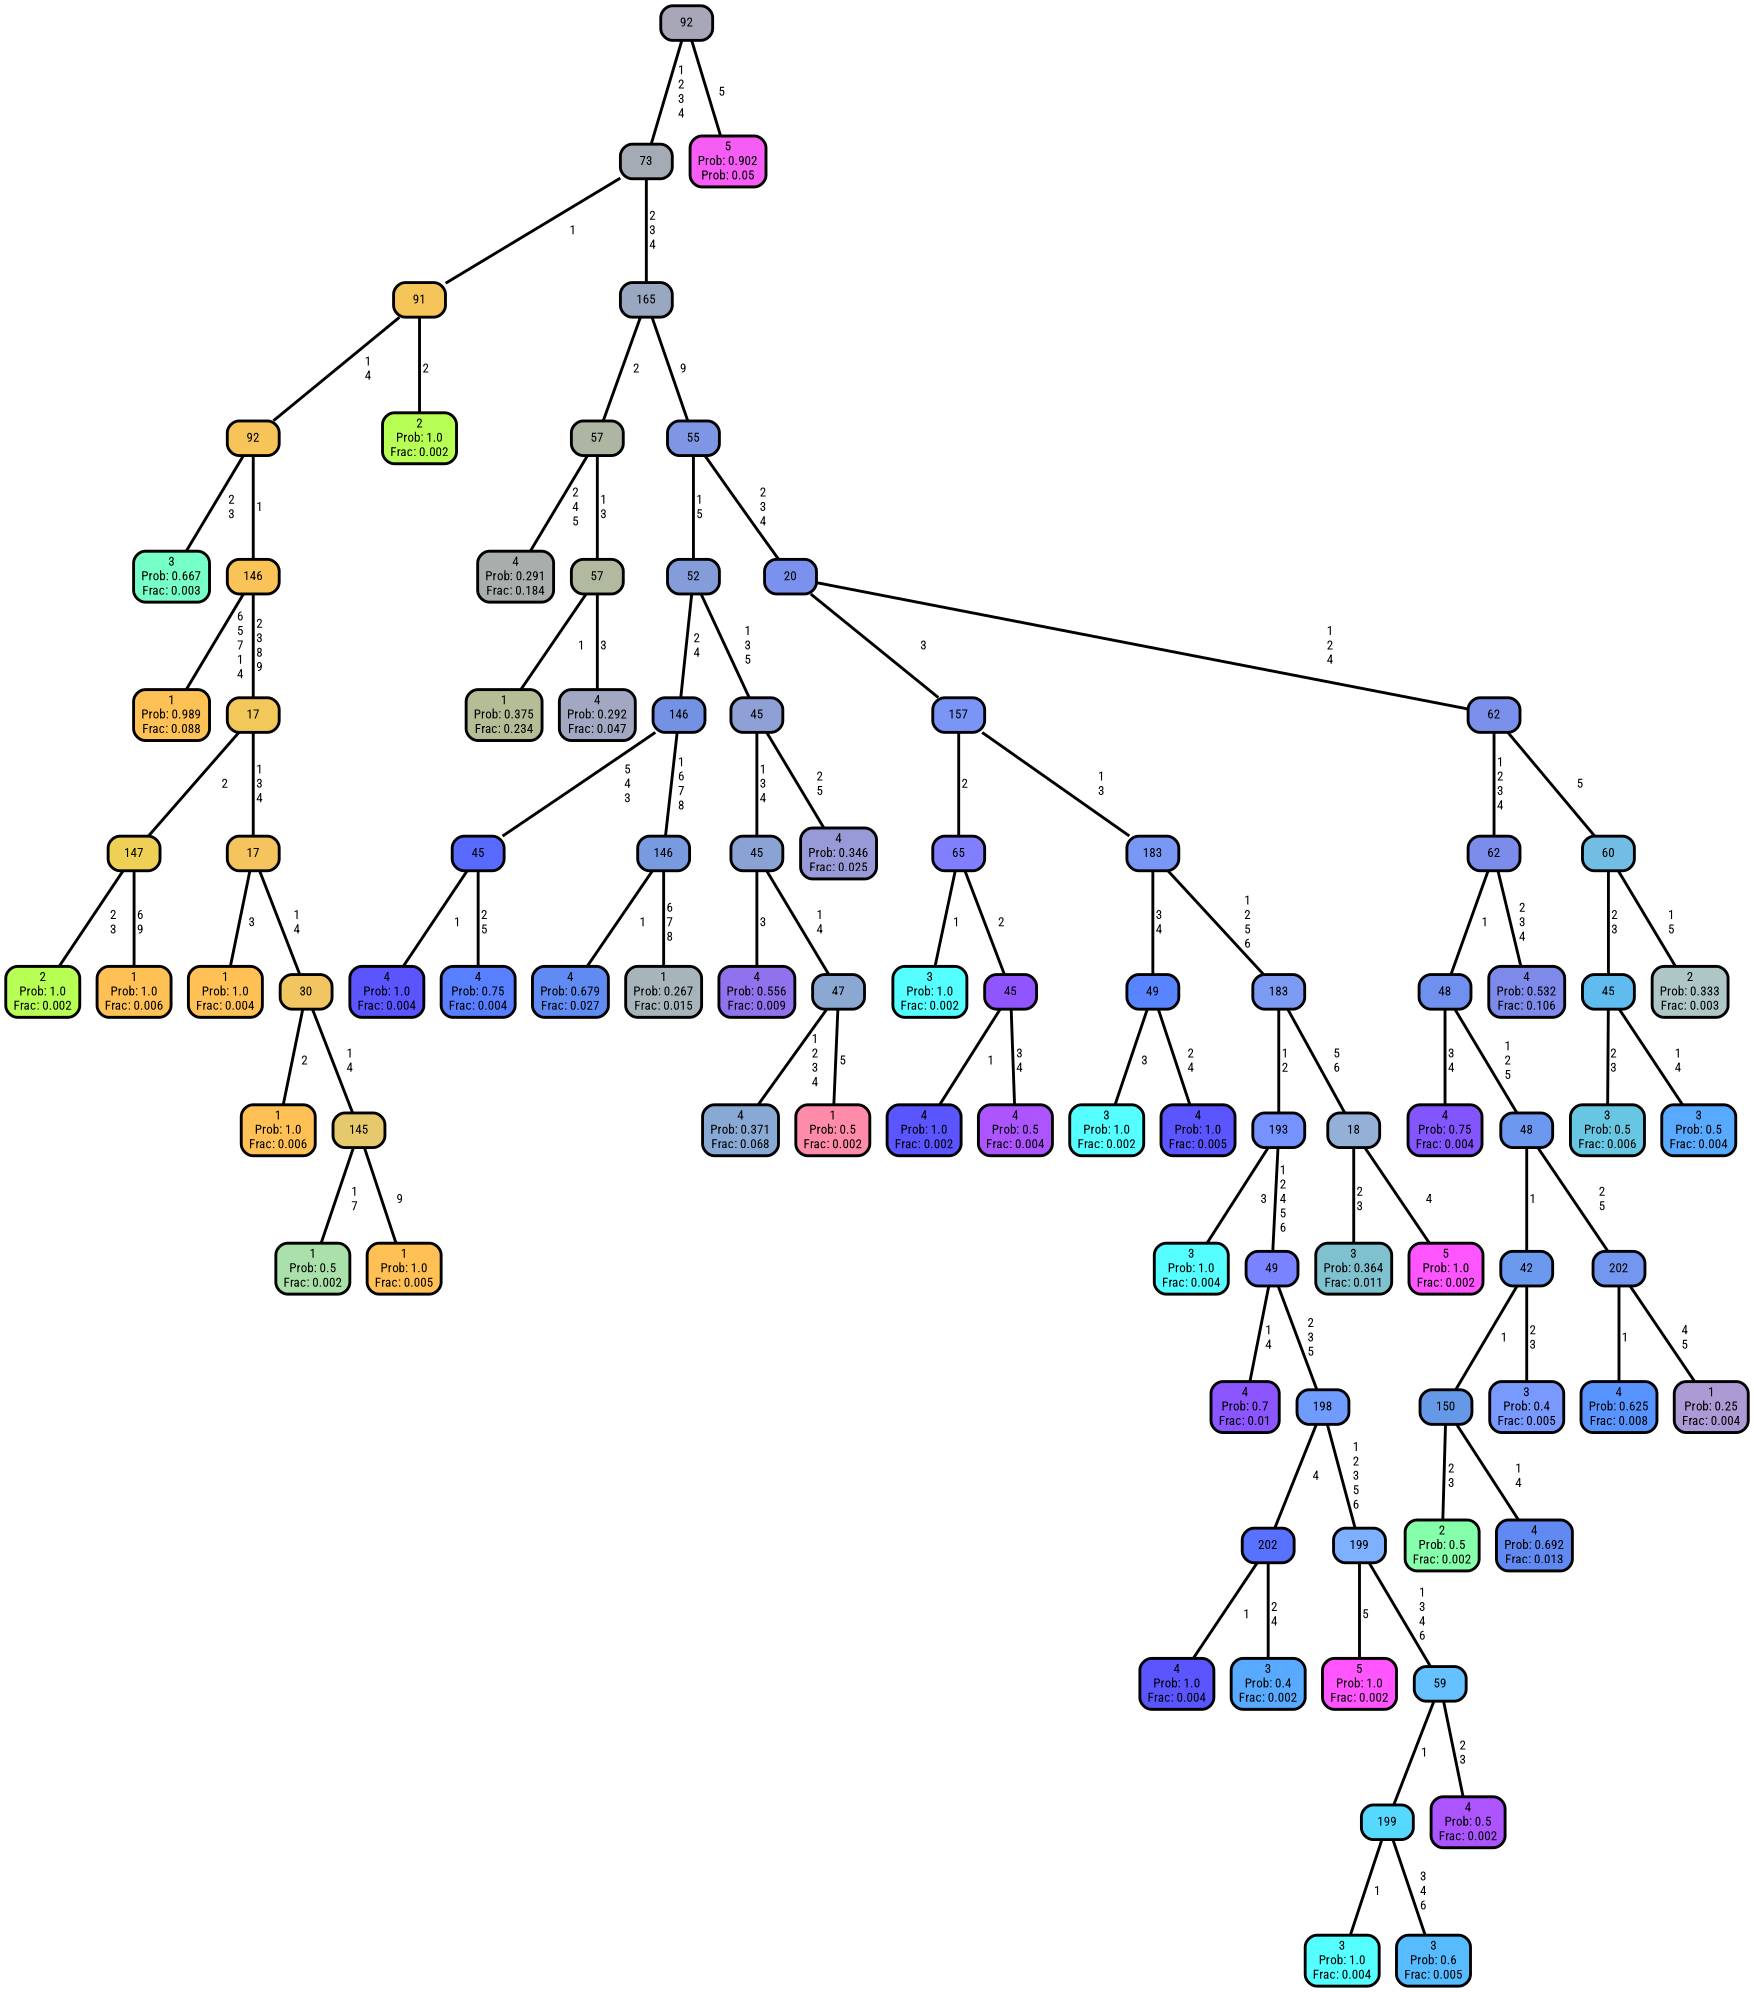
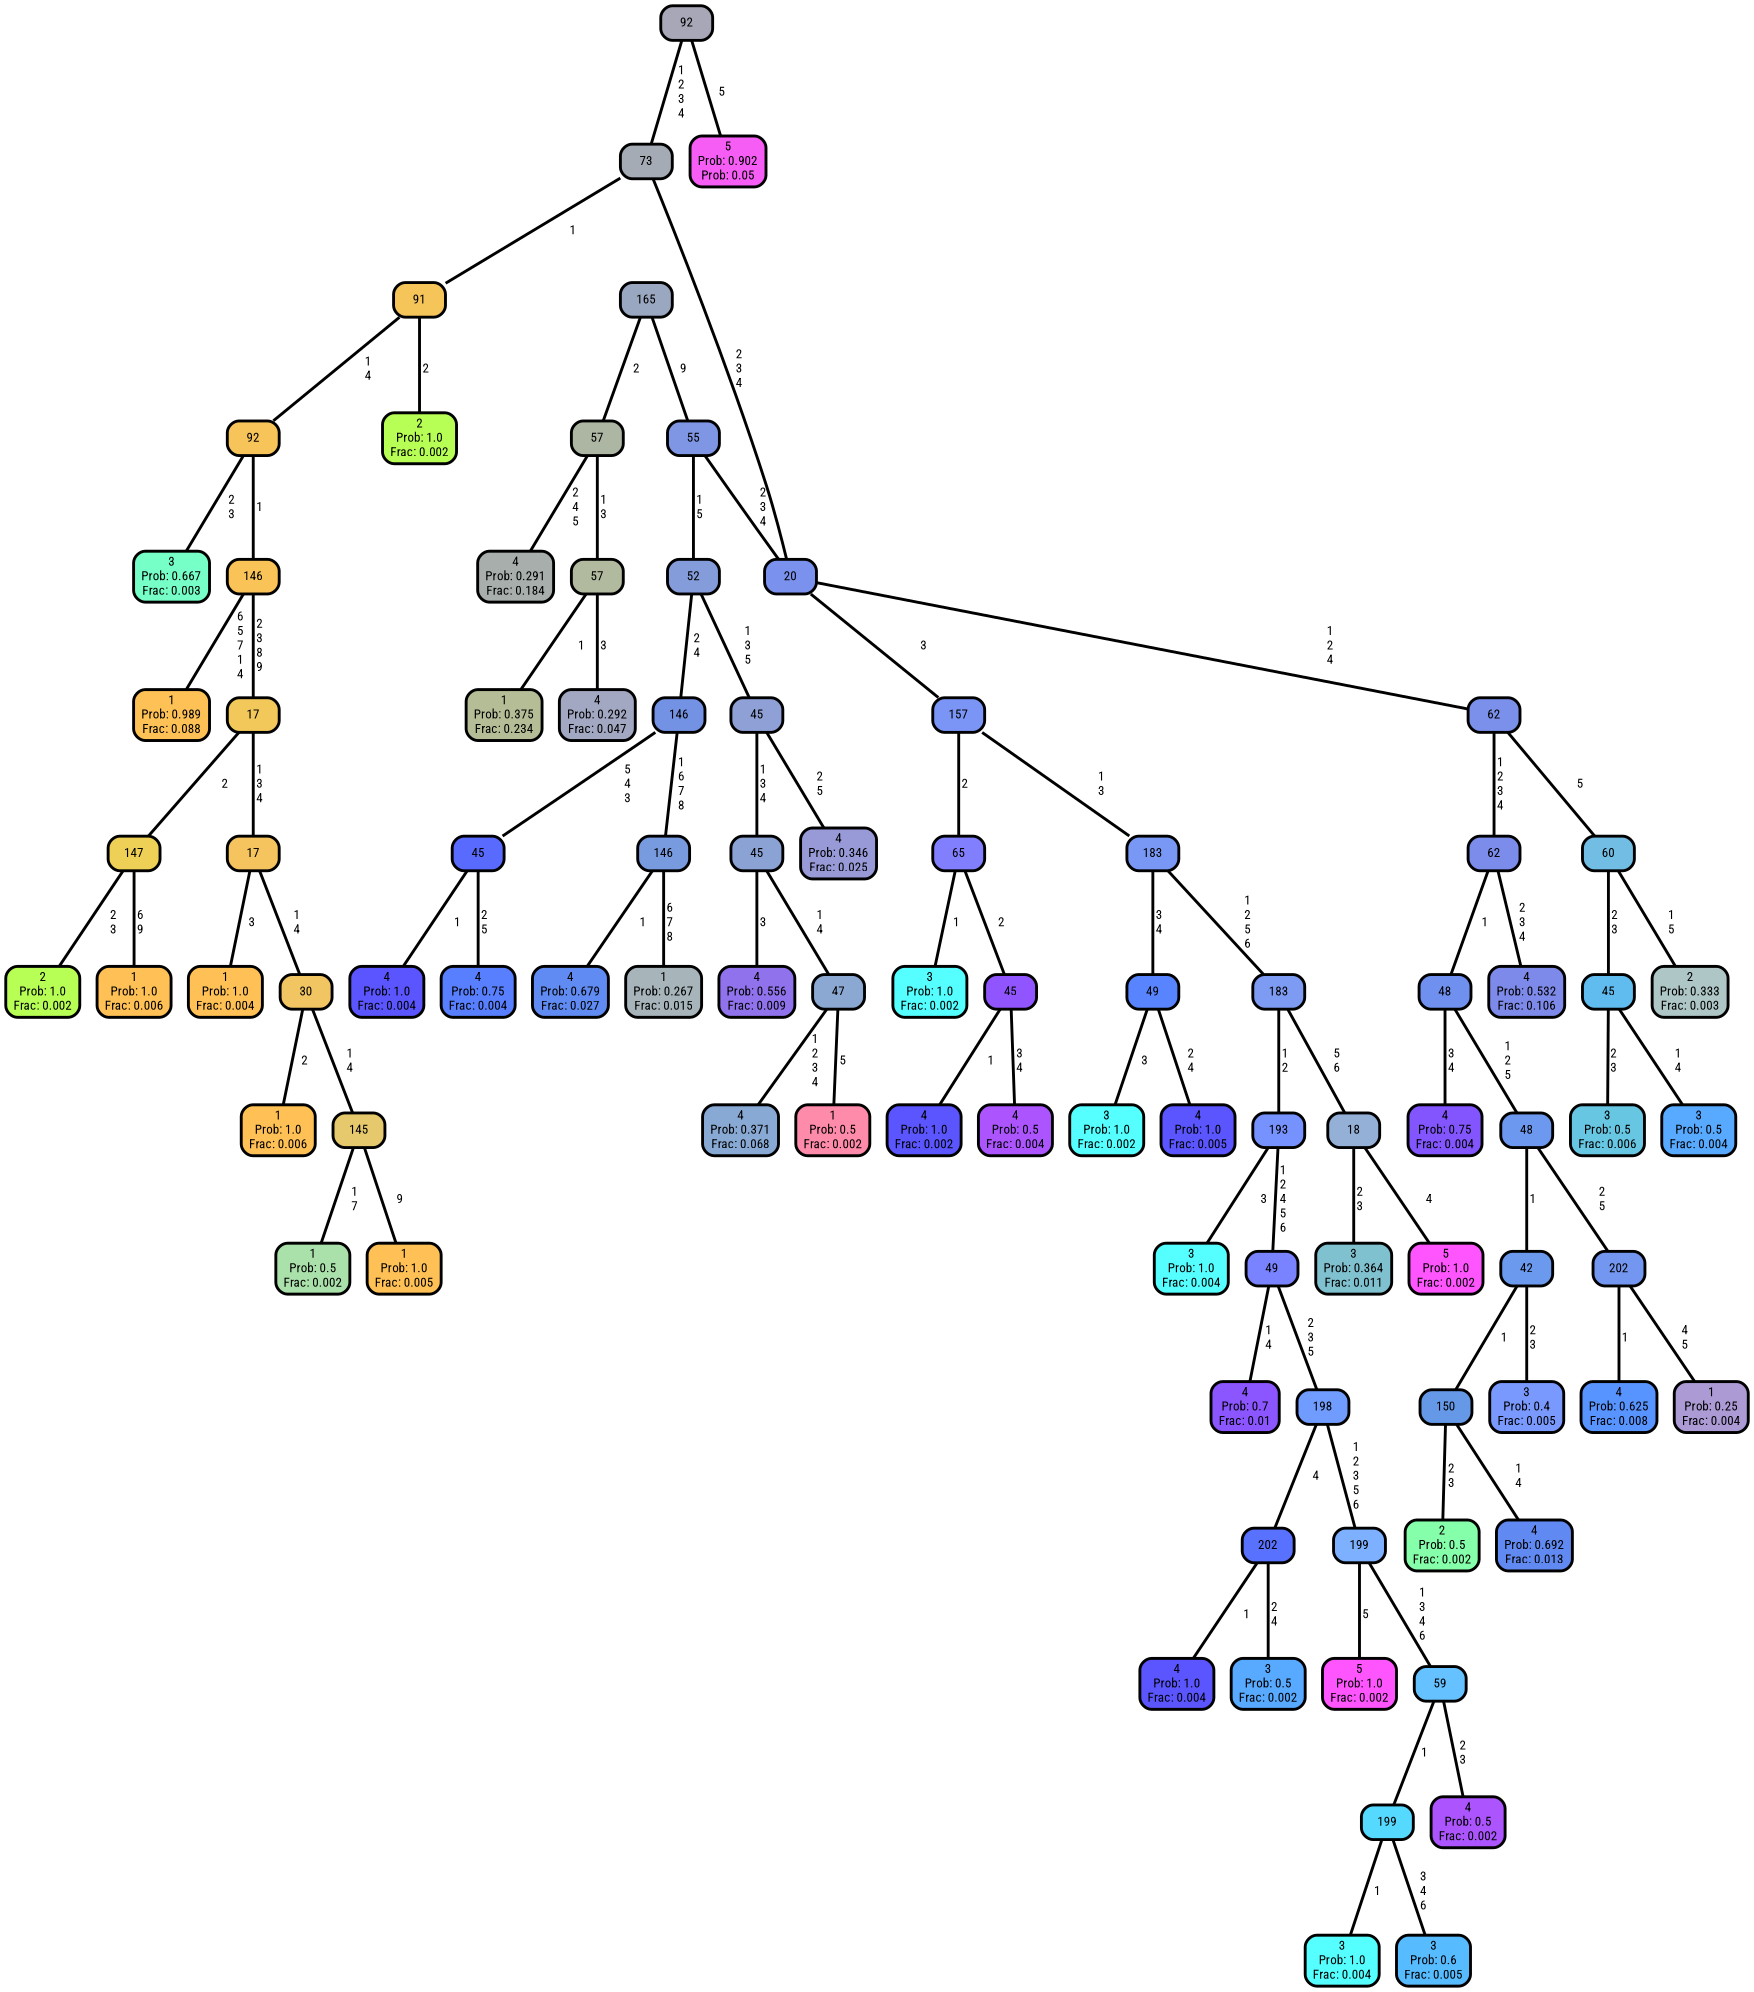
  graph {
    fontname="Roboto Condensed"
    ranksep="0 equally"
    splines=straight
    node [color=black fillcolor="#ffc155" fontcolor=black fontname="Roboto Condensed" penwidth=3 shape=box style="filled, rounded"]
    edge [color=black fontname="Roboto Condensed" penwidth=3]
    n1 [fillcolor="#b8ff55" label="2\nProb: 1.0\nFrac: 0.002"]
    n2 [fillcolor="#f6c55a" label=91]
    n3 [fillcolor="#f7c45a" label=92]
    n4 [fillcolor="#fac357" label=146]
    n5 [fillcolor="#76ffc6" label="3\nProb: 0.667\nFrac: 0.003"]
    n6 [fillcolor="#fdc156" label="1\nProb: 0.989\nFrac: 0.088"]
    n7 [fillcolor="#f2c85b" label=17]
    n8 [fillcolor="#edd055" label=147]
    n9 [fillcolor="#f5c45f" label=17]
    n10 [fillcolor="#b8ff55" label="2\nProb: 1.0\nFrac: 0.002"]
    n11 [label="1\nProb: 1.0\nFrac: 0.006"]
    n12 [label="1\nProb: 1.0\nFrac: 0.004"]
    n13 [fillcolor="#f1c562" label=30]
    n14 [label="1\nProb: 1.0\nFrac: 0.006"]
    n15 [fillcolor="#e6c96d" label=145]
    n16 [fillcolor="#aae0aa" label="1\nProb: 0.5\nFrac: 0.002"]
    n17 [label="1\nProb: 1.0\nFrac: 0.005"]
    n18 [fillcolor="#a4abb4" label=73]
    n19 [fillcolor="#99a7c0" label=165]
    n20 [fillcolor="#7f96e5" label=55]
    n21 [fillcolor="#adb5a3" label=57]
    n22 [fillcolor="#55ffff" label="3\nProb: 1.0\nFrac: 0.002"]
    n23 [fillcolor="#827fff" label=65]
    n24 [fillcolor="#9155ff" label=45]
    n25 [fillcolor="#5a55ff" label="4\nProb: 1.0\nFrac: 0.002"]
    n26 [fillcolor="#ac55ff" label="4\nProb: 0.5\nFrac: 0.004"]
    n27 [fillcolor="#7a95f6" label=157]
    n28 [fillcolor="#7998f5" label=183]
    n29 [fillcolor="#5885ff" label=49]
    n30 [fillcolor="#7e9bf3" label=183]
    n31 [fillcolor="#55ffff" label="3\nProb: 1.0\nFrac: 0.002"]
    n32 [fillcolor="#5a55ff" label="4\nProb: 1.0\nFrac: 0.005"]
    n33 [fillcolor="#7692ff" label=193]
    n34 [fillcolor="#94b0d7" label=18]
    n35 [fillcolor="#55ffff" label="3\nProb: 1.0\nFrac: 0.004"]
    n36 [fillcolor="#7a83ff" label=49]
    n37 [fillcolor="#8b55ff" label="4\nProb: 0.7\nFrac: 0.01"]
    n38 [fillcolor="#719cff" label=198]
    n39 [fillcolor="#5971ff" label=202]
    n40 [fillcolor="#7db0ff" label=199]
    n41 [fillcolor="#5a55ff" label="4\nProb: 1.0\nFrac: 0.004"]
-   n42 [fillcolor="#57aaff" label="3\nProb: 0.4\nFrac: 0.002"]
+   n42 [fillcolor="#57aaff" label="3\nProb: 0.5\nFrac: 0.002"]
    n43 [fillcolor="#ff55ff" label="5\nProb: 1.0\nFrac: 0.002"]
    n44 [fillcolor="#65c1ff" label=59]
    n45 [fillcolor="#56d9ff" label=199]
    n46 [fillcolor="#ac55ff" label="4\nProb: 0.5\nFrac: 0.002"]
    n47 [fillcolor="#55ffff" label="3\nProb: 1.0\nFrac: 0.004"]
    n48 [fillcolor="#57bbff" label="3\nProb: 0.6\nFrac: 0.005"]
    n49 [fillcolor="#80c1d0" label="3\nProb: 0.364\nFrac: 0.011"]
    n50 [fillcolor="#ff55ff" label="5\nProb: 1.0\nFrac: 0.002"]
    n51 [fillcolor="#7a91ed" label=20]
    n52 [fillcolor="#7a90ea" label=62]
    n53 [fillcolor="#7b8ceb" label=62]
    n54 [fillcolor="#72bde4" label=60]
    n55 [fillcolor="#8355ff" label="4\nProb: 0.75\nFrac: 0.004"]
    n56 [fillcolor="#7090f0" label=48]
    n57 [fillcolor="#6d98ef" label=48]
    n58 [fillcolor="#6a99ee" label=42]
    n59 [fillcolor="#7396f0" label=202]
    n60 [fillcolor="#86ffaa" label="2\nProb: 0.5\nFrac: 0.002"]
    n61 [fillcolor="#6599e8" label=150]
    n62 [fillcolor="#6089f1" label="4\nProb: 0.692\nFrac: 0.013"]
    n63 [fillcolor="#7999ff" label="3\nProb: 0.4\nFrac: 0.005"]
    n64 [fillcolor="#5894ff" label="4\nProb: 0.625\nFrac: 0.008"]
    n65 [fillcolor="#ab9ad4" label="1\nProb: 0.25\nFrac: 0.004"]
    n66 [fillcolor="#7e8ae9" label="4\nProb: 0.532\nFrac: 0.106"]
    n67 [fillcolor="#60bbee" label=45]
    n68 [fillcolor="#aec6c6" label="2\nProb: 0.333\nFrac: 0.003"]
    n69 [fillcolor="#67c6e2" label="3\nProb: 0.5\nFrac: 0.006"]
    n70 [fillcolor="#57aaff" label="3\nProb: 0.5\nFrac: 0.004"]
    n71 [fillcolor="#859cda" label=52]
    n72 [fillcolor="#7392e4" label=146]
    n73 [fillcolor="#8ea0d5" label=45]
    n74 [fillcolor="#5a55ff" label="4\nProb: 1.0\nFrac: 0.004"]
    n75 [fillcolor="#596aff" label=45]
    n76 [fillcolor="#587fff" label="4\nProb: 0.75\nFrac: 0.004"]
    n77 [fillcolor="#789adf" label=146]
    n78 [fillcolor="#5f8bf2" label="4\nProb: 0.679\nFrac: 0.027"]
    n79 [fillcolor="#a7b5bb" label="1\nProb: 0.267\nFrac: 0.015"]
    n80 [fillcolor="#8ba2d5" label=45]
    n81 [fillcolor="#979ad7" label="4\nProb: 0.346\nFrac: 0.025"]
    n82 [fillcolor="#9073ec" label="4\nProb: 0.556\nFrac: 0.009"]
    n83 [fillcolor="#8ba8d2" label=47]
    n84 [fillcolor="#88a9d3" label="4\nProb: 0.371\nFrac: 0.068"]
    n85 [fillcolor="#ff8baa" label="1\nProb: 0.5\nFrac: 0.002"]
    n86 [fillcolor="#b1b99e" label=57]
    n87 [fillcolor="#a7aeac" label="4\nProb: 0.291\nFrac: 0.184"]
    n88 [fillcolor="#b5bd96" label="1\nProb: 0.375\nFrac: 0.234"]
    n89 [fillcolor="#a2a7c2" label="4\nProb: 0.292\nFrac: 0.047"]
    n90 [fillcolor="#a8a7b7" label=92]
    n91 [fillcolor="#f55df5" label="5\nProb: 0.902\nProb: 0.05"]
    subgraph sub_1 {
      rank=same
    }
    n2 -- n1 [label=" 2"]
    n2 -- n3 [label=" 1\n 4"]
    n3 -- n4 [label=" 1"]
    n3 -- n5 [label=" 2\n 3"]
    n4 -- n6 [label=" 6\n 5\n 7\n 1\n 4"]
    n4 -- n7 [label=" 2\n 3\n 8\n 9"]
    n7 -- n8 [label=" 2"]
    n7 -- n9 [label=" 1\n 3\n 4"]
    n8 -- n10 [label=" 2\n 3"]
    n8 -- n11 [label=" 6\n 9"]
    n9 -- n12 [label=" 3"]
    n9 -- n13 [label=" 1\n 4"]
    n13 -- n14 [label=" 2"]
    n13 -- n15 [label=" 1\n 4"]
    n15 -- n16 [label=" 1\n 7"]
    n15 -- n17 [label=" 9"]
    n18 -- n2 [label=" 1"]
-   n18 -- n19 [label=" 2\n 3\n 4"]
+   n18 -- n51 [label=" 2\n 3\n 4"]
    n19 -- n20 [label=" 9"]
    n19 -- n21 [label=" 2"]
    n20 -- n51 [label=" 2\n 3\n 4"]
    n20 -- n71 [label=" 1\n 5"]
    n21 -- n86 [label=" 1\n 3"]
    n21 -- n87 [label=" 2\n 4\n 5"]
    n23 -- n22 [label=" 1"]
    n23 -- n24 [label=" 2"]
    n24 -- n25 [label=" 1"]
    n24 -- n26 [label=" 3\n 4"]
    n27 -- n23 [label=" 2"]
    n27 -- n28 [label=" 1\n 3"]
    n28 -- n29 [label=" 3\n 4"]
    n28 -- n30 [label=" 1\n 2\n 5\n 6"]
    n29 -- n31 [label=" 3"]
    n29 -- n32 [label=" 2\n 4"]
    n30 -- n33 [label=" 1\n 2"]
    n30 -- n34 [label=" 5\n 6"]
    n33 -- n35 [label=" 3"]
    n33 -- n36 [label=" 1\n 2\n 4\n 5\n 6"]
    n34 -- n49 [label=" 2\n 3"]
    n34 -- n50 [label=" 4"]
    n36 -- n37 [label=" 1\n 4"]
    n36 -- n38 [label=" 2\n 3\n 5"]
    n38 -- n39 [label=" 4"]
    n38 -- n40 [label=" 1\n 2\n 3\n 5\n 6"]
    n39 -- n41 [label=" 1"]
    n39 -- n42 [label=" 2\n 4"]
    n40 -- n43 [label=" 5"]
    n40 -- n44 [label=" 1\n 3\n 4\n 6"]
    n44 -- n45 [label=" 1"]
    n44 -- n46 [label=" 2\n 3"]
    n45 -- n47 [label=" 1"]
    n45 -- n48 [label=" 3\n 4\n 6"]
    n51 -- n27 [label=" 3"]
    n51 -- n52 [label=" 1\n 2\n 4"]
    n52 -- n53 [label=" 1\n 2\n 3\n 4"]
    n52 -- n54 [label=" 5"]
    n53 -- n56 [label=" 1"]
    n53 -- n66 [label=" 2\n 3\n 4"]
    n54 -- n67 [label=" 2\n 3"]
    n54 -- n68 [label=" 1\n 5"]
    n56 -- n55 [label=" 3\n 4"]
    n56 -- n57 [label=" 1\n 2\n 5"]
    n57 -- n58 [label=" 1"]
    n57 -- n59 [label=" 2\n 5"]
    n58 -- n61 [label=" 1"]
    n58 -- n63 [label=" 2\n 3"]
    n59 -- n64 [label=" 1"]
    n59 -- n65 [label=" 4\n 5"]
    n61 -- n60 [label=" 2\n 3"]
    n61 -- n62 [label=" 1\n 4"]
    n67 -- n69 [label=" 2\n 3"]
    n67 -- n70 [label=" 1\n 4"]
    n71 -- n72 [label=" 2\n 4"]
    n71 -- n73 [label=" 1\n 3\n 5"]
    n72 -- n75 [label=" 5\n 4\n 3"]
    n72 -- n77 [label=" 1\n 6\n 7\n 8"]
    n73 -- n80 [label=" 1\n 3\n 4"]
    n73 -- n81 [label=" 2\n 5"]
    n75 -- n74 [label=" 1"]
    n75 -- n76 [label=" 2\n 5"]
    n77 -- n78 [label=" 1"]
    n77 -- n79 [label=" 6\n 7\n 8"]
    n80 -- n82 [label=" 3"]
    n80 -- n83 [label=" 1\n 4"]
    n83 -- n84 [label=" 1\n 2\n 3\n 4"]
    n83 -- n85 [label=" 5"]
    n86 -- n88 [label=" 1"]
    n86 -- n89 [label=" 3"]
    n90 -- n18 [label=" 1\n 2\n 3\n 4"]
    n90 -- n91 [label=" 5"]
  }
